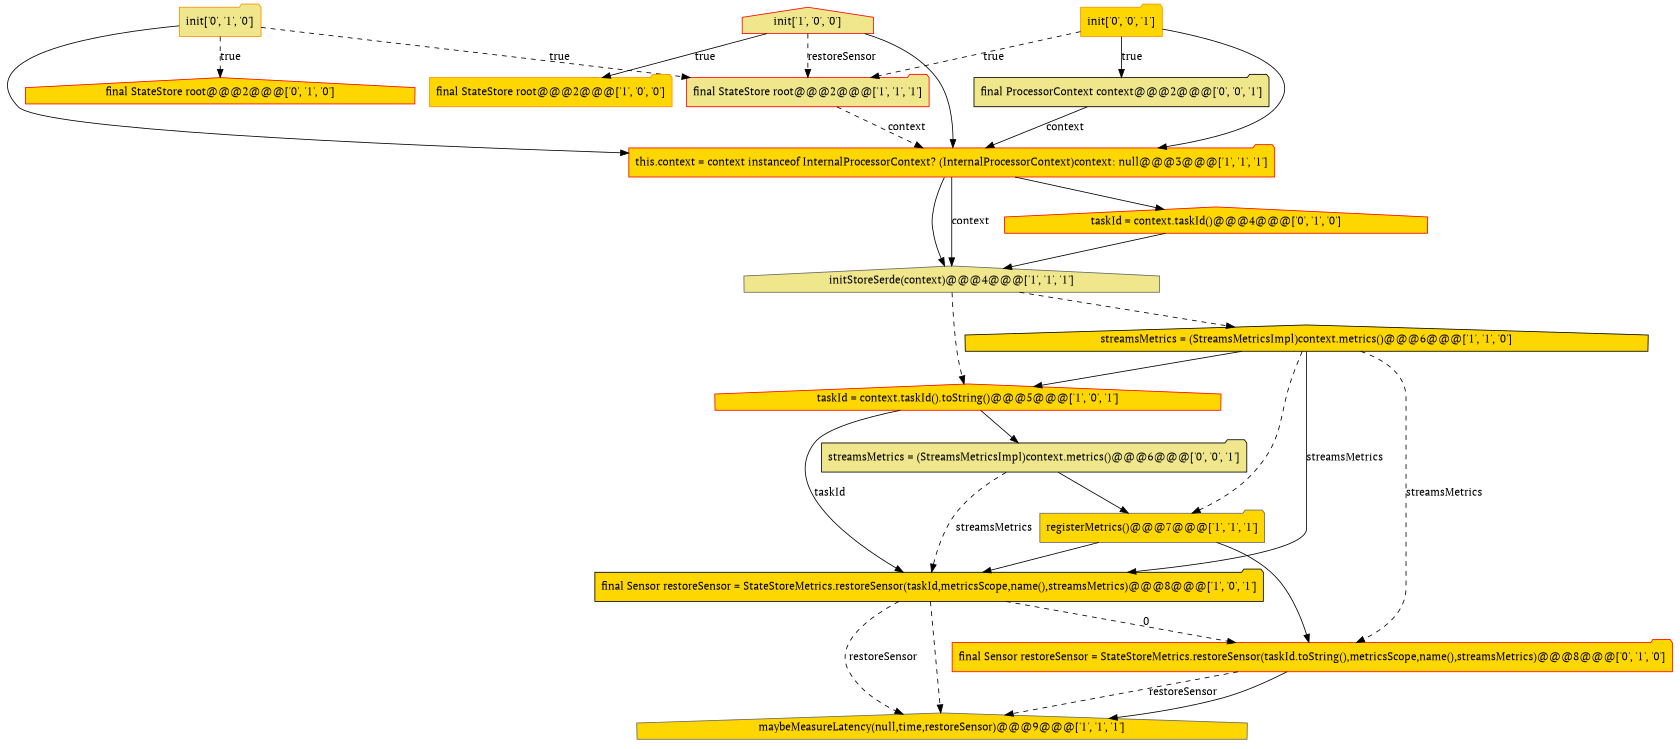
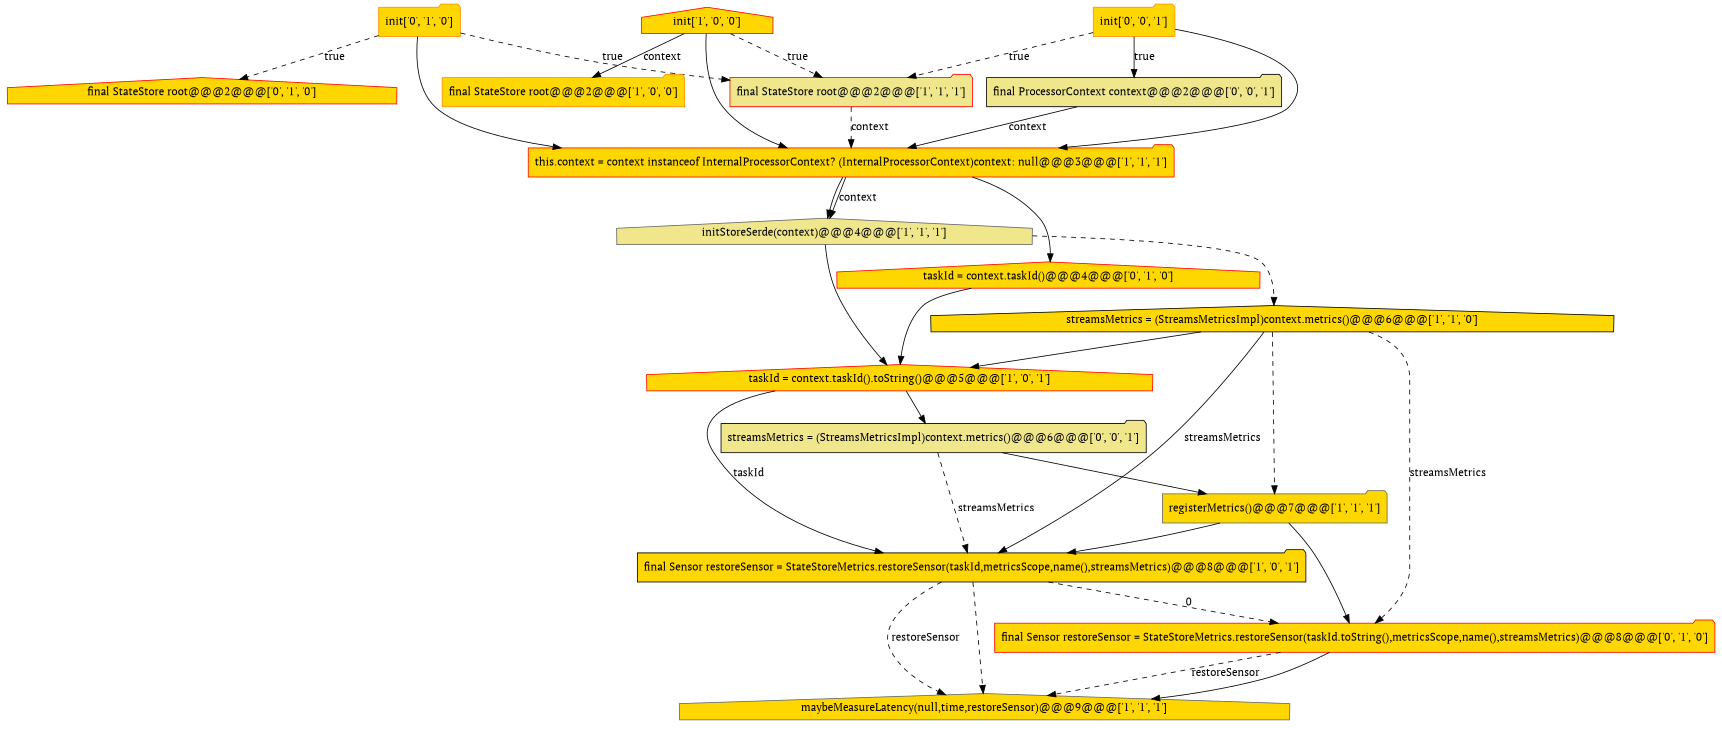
  digraph {
    fontname="PT Serif"
    node [color=red fillcolor=gold fontname="PT Serif" shape=folder style=filled]
    edge [fontname="PT Serif" style=solid]
-   n1 [color=darkorange fillcolor=khaki label="init['0', '1', '0']"]
+   n1 [color=darkorange label="init['0', '1', '0']"]
    n2 [fillcolor=khaki label="final StateStore root@@@2@@@['1', '1', '1']"]
    n3 [label="final StateStore root@@@2@@@['0', '1', '0']" shape=house]
    n4 [label="this.context = context instanceof InternalProcessorContext? (InternalProcessorContext)context: null@@@3@@@['1', '1', '1']"]
    n5 [label="taskId = context.taskId()@@@4@@@['0', '1', '0']" shape=house]
    n6 [color=gray40 fillcolor=khaki label="initStoreSerde(context)@@@4@@@['1', '1', '1']" shape=house]
    n7 [label="taskId = context.taskId().toString()@@@5@@@['1', '0', '1']" shape=house]
    n8 [color=black label="streamsMetrics = (StreamsMetricsImpl)context.metrics()@@@6@@@['1', '1', '0']" shape=house]
    n9 [color=black fillcolor=khaki label="streamsMetrics = (StreamsMetricsImpl)context.metrics()@@@6@@@['0', '0', '1']"]
    n10 [color=black label="final Sensor restoreSensor = StateStoreMetrics.restoreSensor(taskId,metricsScope,name(),streamsMetrics)@@@8@@@['1', '0', '1']"]
    n11 [color=gray40 label="registerMetrics()@@@7@@@['1', '1', '1']"]
    n12 [label="final Sensor restoreSensor = StateStoreMetrics.restoreSensor(taskId.toString(),metricsScope,name(),streamsMetrics)@@@8@@@['0', '1', '0']"]
    n13 [color=gray40 label="maybeMeasureLatency(null,time,restoreSensor)@@@9@@@['1', '1', '1']" shape=house]
-   n14 [fillcolor=khaki label="init['1', '0', '0']" shape=house]
+   n14 [label="init['1', '0', '0']" shape=house]
    n15 [color=darkorange label="final StateStore root@@@2@@@['1', '0', '0']"]
    n16 [color=black fillcolor=khaki label="final ProcessorContext context@@@2@@@['0', '0', '1']"]
    n17 [color=darkorange label="init['0', '0', '1']"]
    n1 -> n2 [label=true style=dashed]
    n1 -> n3 [label=true style=dashed]
    n1 -> n4
    n2 -> n4 [label=context style=dashed]
    n4 -> n5
    n4 -> n6
    n4 -> n6 [label=context]
-   n5 -> n6
-   n6 -> n7 [style=dashed]
+   n5 -> n7
+   n6 -> n7
    n6 -> n8 [style=dashed]
    n7 -> n9
    n7 -> n10 [label=taskId]
    n8 -> n7
    n8 -> n10 [label=streamsMetrics]
    n8 -> n11 [style=dashed]
    n8 -> n12 [label=streamsMetrics style=dashed]
    n9 -> n10 [label=streamsMetrics style=dashed]
    n9 -> n11
    n10 -> n12 [label=0 style=dashed]
    n10 -> n13 [label=restoreSensor style=dashed]
    n10 -> n13 [style=dashed]
    n11 -> n10
    n11 -> n12
    n12 -> n13 [label=restoreSensor style=dashed]
    n12 -> n13
-   n14 -> n2 [label=restoreSensor style=dashed]
+   n14 -> n2 [label=true style=dashed]
    n14 -> n4
-   n14 -> n15 [label=true]
+   n14 -> n15 [label=context]
    n16 -> n4 [label=context]
    n17 -> n2 [label=true style=dashed]
    n17 -> n4
    n17 -> n16 [label=true]
  }
